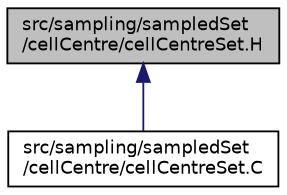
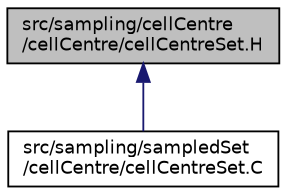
  digraph {
    node [color=black fontname=Helvetica fontsize=10 shape=record]
-   n1 [fillcolor=grey75 fontcolor=black height=0.2 label="src/sampling/sampledSet\l/cellCentre/cellCentreSet.H" style=filled width=0.4]
+   n1 [fillcolor=grey75 fontcolor=black height=0.2 label="src/sampling/cellCentre\l/cellCentre/cellCentreSet.H" style=filled width=0.4]
    n2 [height=0.2 label="src/sampling/sampledSet\l/cellCentre/cellCentreSet.C" width=0.4]
    n1 -> n2 [color=midnightblue dir=back fontname=Helvetica fontsize=10 labelfontname=Helvetica labelfontsize=10 style=solid]
  }
